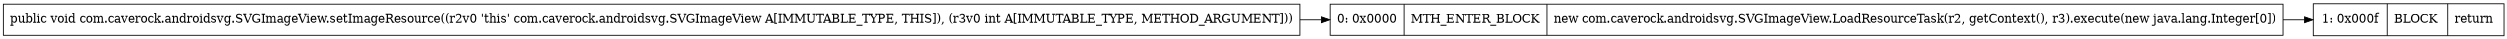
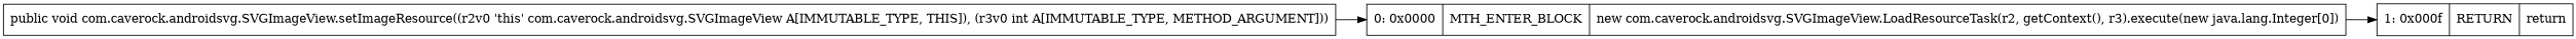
  digraph {
    rankdir=LR
    node [shape=record]
    n1 [label="{0\:\ 0x0000|MTH_ENTER_BLOCK\l|new com.caverock.androidsvg.SVGImageView.LoadResourceTask(r2, getContext(), r3).execute(new java.lang.Integer[0])\l}"]
-   n2 [label="{1\:\ 0x000f|BLOCK\l|return\l}"]
+   n2 [label="{1\:\ 0x000f|RETURN\l|return\l}"]
    n3 [label="{public void com.caverock.androidsvg.SVGImageView.setImageResource((r2v0 'this' com.caverock.androidsvg.SVGImageView A[IMMUTABLE_TYPE, THIS]), (r3v0 int A[IMMUTABLE_TYPE, METHOD_ARGUMENT])) }"]
    n1 -> n2
    n3 -> n1
  }
